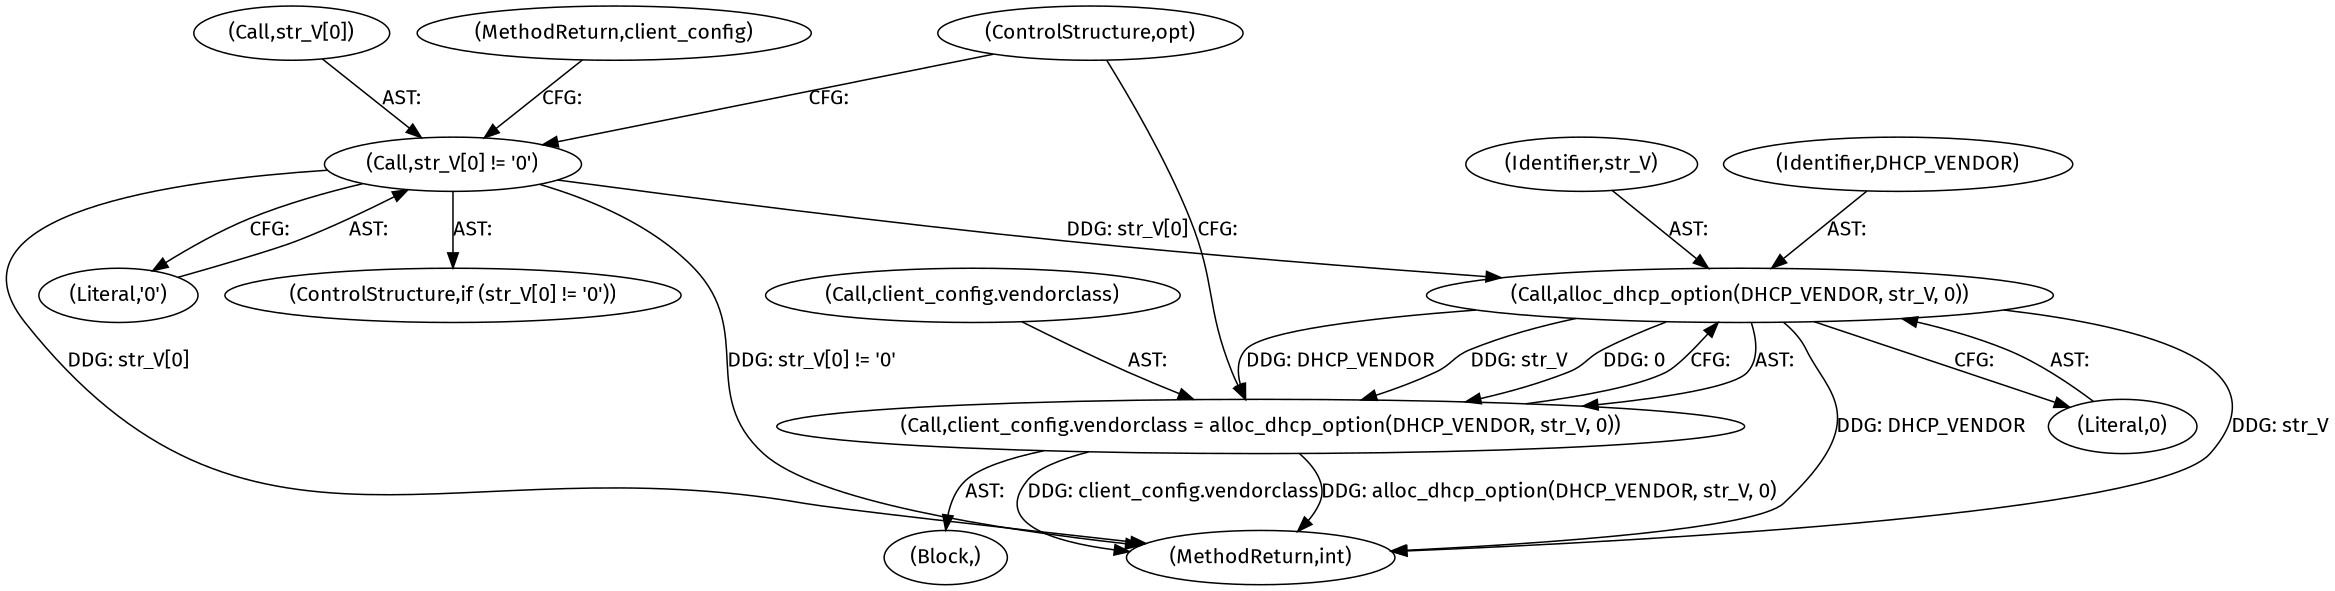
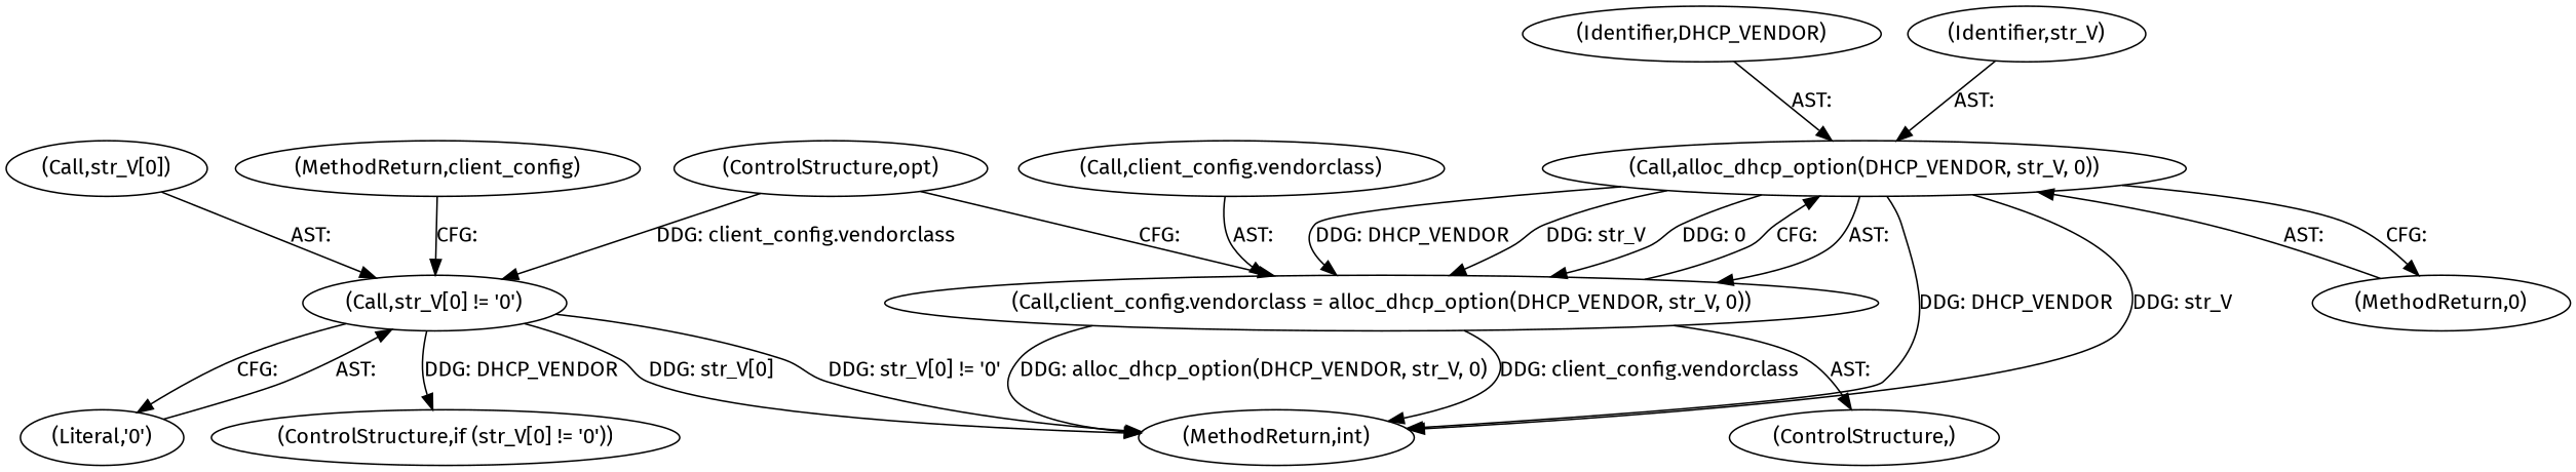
  digraph {
    fontname="Fira Sans"
    node [fontname="Fira Sans"]
    edge [fontname="Fira Sans"]
    n1 [label="(Call,str_V[0] != '\0')"]
    n2 [label="(Call,alloc_dhcp_option(DHCP_VENDOR, str_V, 0))"]
    n3 [label="(MethodReturn,int)"]
    n4 [label="(Literal,'\0')"]
    n5 [label="(ControlStructure,if (str_V[0] != '\0'))"]
    n6 [label="(Call,client_config.vendorclass = alloc_dhcp_option(DHCP_VENDOR, str_V, 0))"]
-   n7 [label="(Literal,0)"]
-   n8 [label="(Block,)"]
+   n7 [label="(MethodReturn,0)"]
+   n8 [label="(ControlStructure,)"]
    n9 [label="(Identifier,DHCP_VENDOR)"]
    n10 [label="(ControlStructure,opt)"]
    n11 [label="(Call,client_config.vendorclass)"]
    n12 [label="(Call,str_V[0])"]
    n13 [label="(Identifier,str_V)"]
    n14 [label="(MethodReturn,client_config)"]
-   n1 -> n2 [label="DDG: str_V[0]"]
    n1 -> n3 [label="DDG: str_V[0] != '\0'"]
    n1 -> n3 [label="DDG: str_V[0]"]
    n1 -> n4 [label="CFG: "]
-   n1 -> n5 [label="AST: "]
+   n1 -> n5 [label="DDG: DHCP_VENDOR"]
    n2 -> n3 [label="DDG: DHCP_VENDOR"]
    n2 -> n3 [label="DDG: str_V"]
    n2 -> n6 [label="AST: "]
    n2 -> n6 [label="DDG: DHCP_VENDOR"]
    n2 -> n6 [label="DDG: str_V"]
    n2 -> n6 [label="DDG: 0"]
    n2 -> n7 [label="CFG: "]
    n4 -> n1 [label="AST: "]
    n6 -> n2 [label="CFG: "]
    n6 -> n3 [label="DDG: client_config.vendorclass"]
    n6 -> n3 [label="DDG: alloc_dhcp_option(DHCP_VENDOR, str_V, 0)"]
    n6 -> n8 [label="AST: "]
    n7 -> n2 [label="AST: "]
    n9 -> n2 [label="AST: "]
-   n10 -> n1 [label="CFG: "]
+   n10 -> n1 [label="DDG: client_config.vendorclass"]
    n10 -> n6 [label="CFG: "]
    n11 -> n6 [label="AST: "]
    n12 -> n1 [label="AST: "]
    n13 -> n2 [label="AST: "]
    n14 -> n1 [label="CFG: "]
  }
